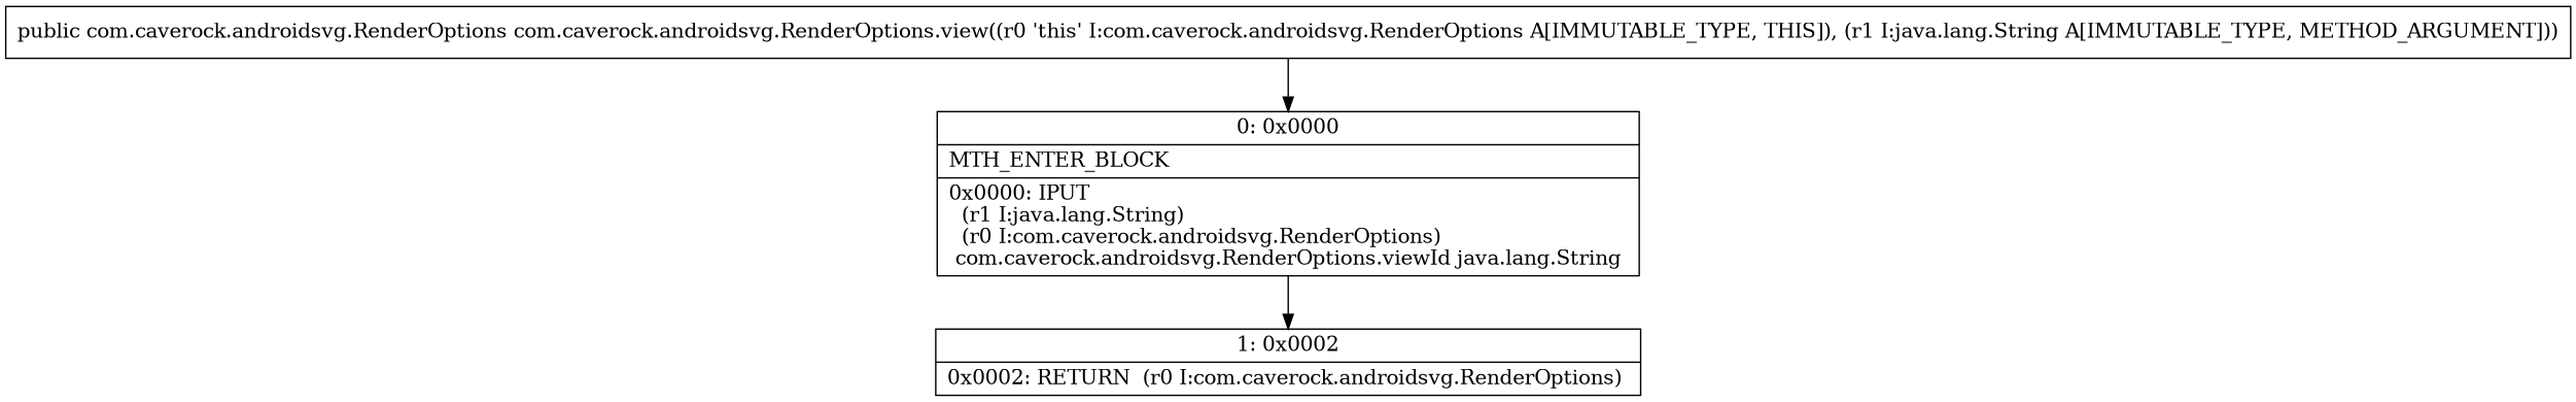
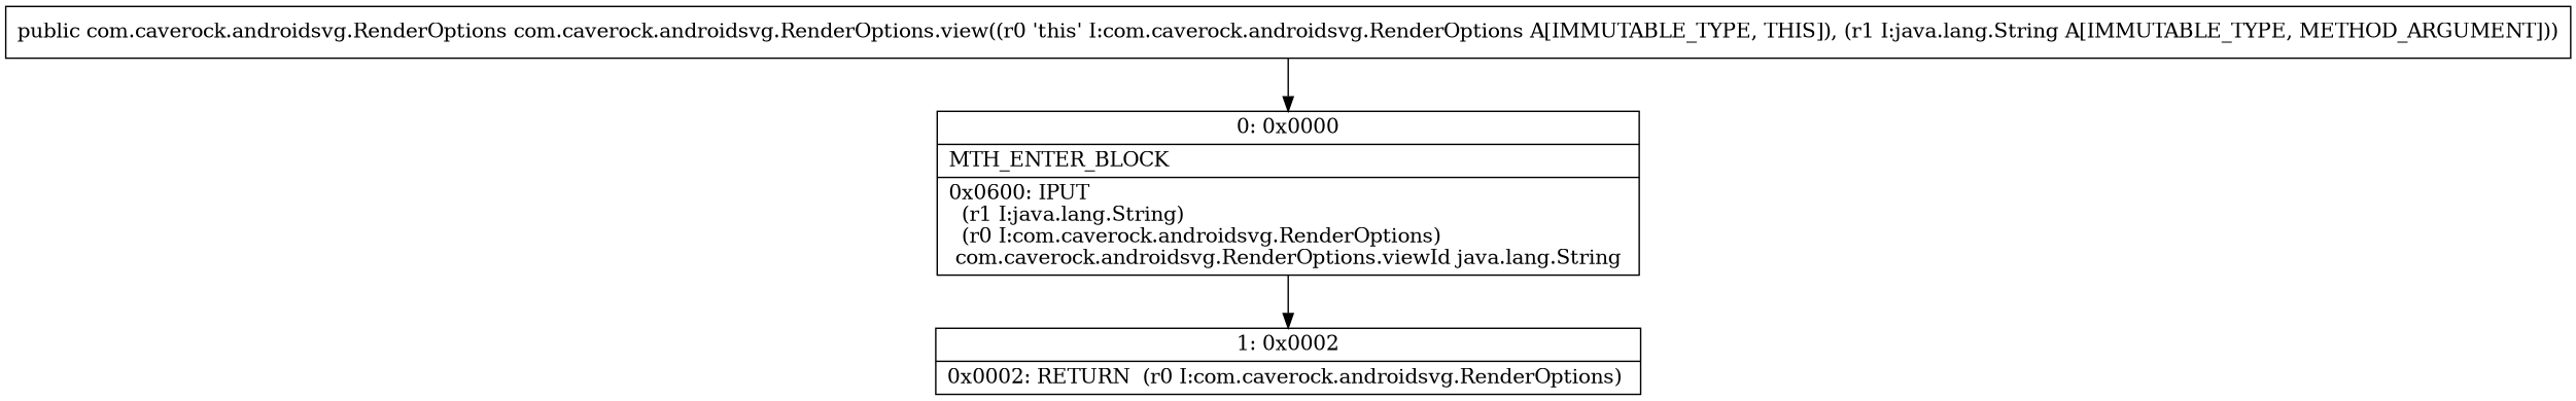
  digraph {
    node [shape=record]
-   n1 [label="{0\:\ 0x0000|MTH_ENTER_BLOCK\l|0x0000: IPUT  \l  (r1 I:java.lang.String)\l  (r0 I:com.caverock.androidsvg.RenderOptions)\l com.caverock.androidsvg.RenderOptions.viewId java.lang.String \l}"]
+   n1 [label="{0\:\ 0x0000|MTH_ENTER_BLOCK\l|0x0600: IPUT  \l  (r1 I:java.lang.String)\l  (r0 I:com.caverock.androidsvg.RenderOptions)\l com.caverock.androidsvg.RenderOptions.viewId java.lang.String \l}"]
    n2 [label="{1\:\ 0x0002|0x0002: RETURN  (r0 I:com.caverock.androidsvg.RenderOptions) \l}"]
    n3 [label="{public com.caverock.androidsvg.RenderOptions com.caverock.androidsvg.RenderOptions.view((r0 'this' I:com.caverock.androidsvg.RenderOptions A[IMMUTABLE_TYPE, THIS]), (r1 I:java.lang.String A[IMMUTABLE_TYPE, METHOD_ARGUMENT])) }"]
    n1 -> n2
    n3 -> n1
  }
